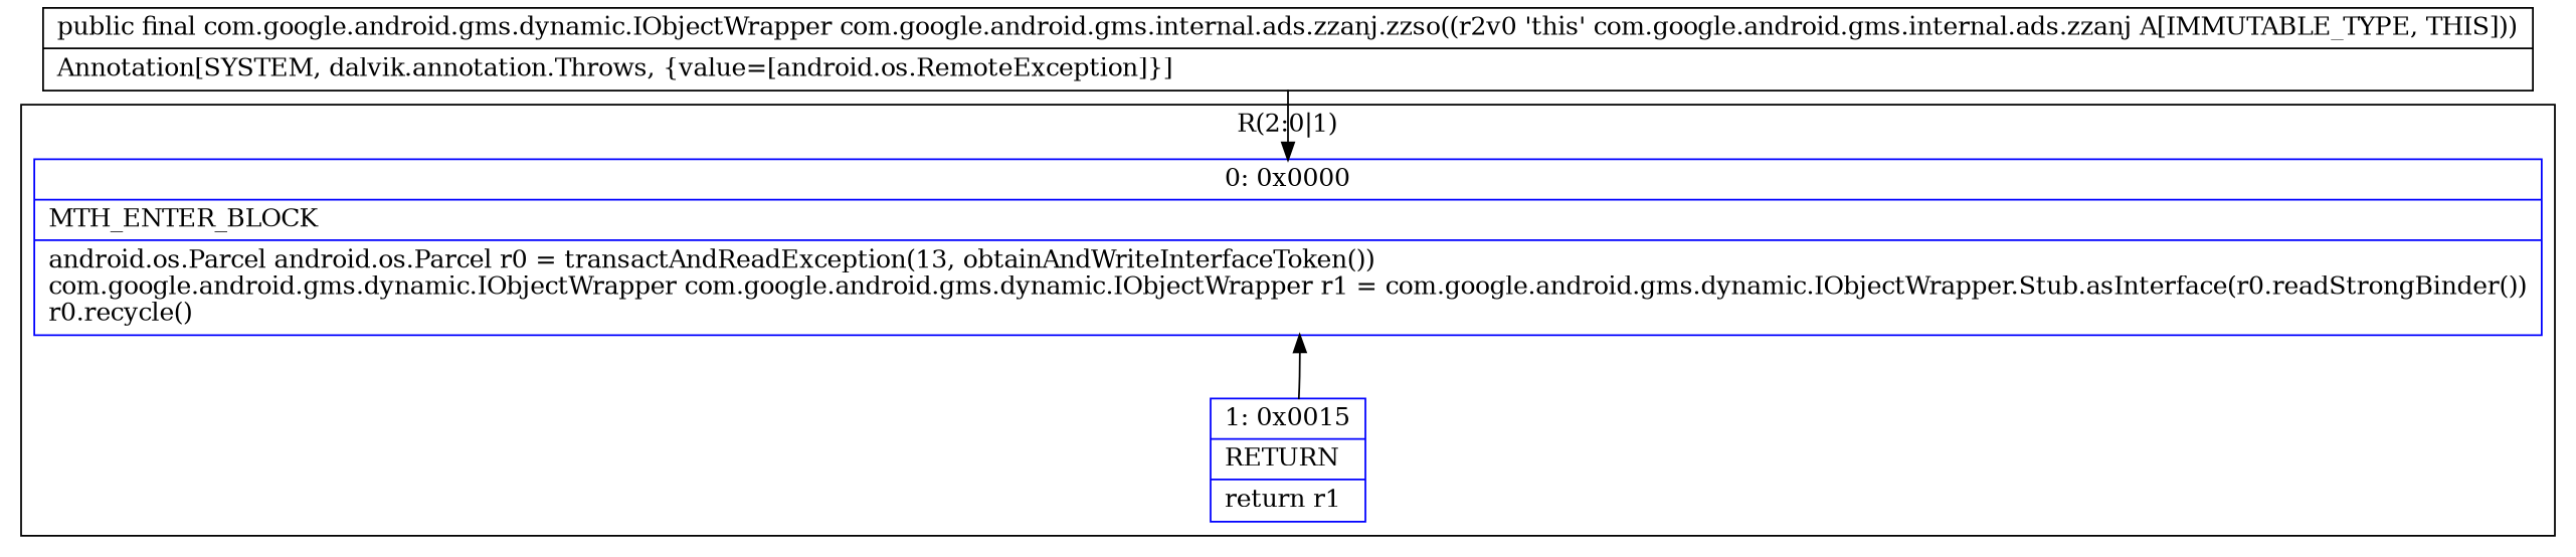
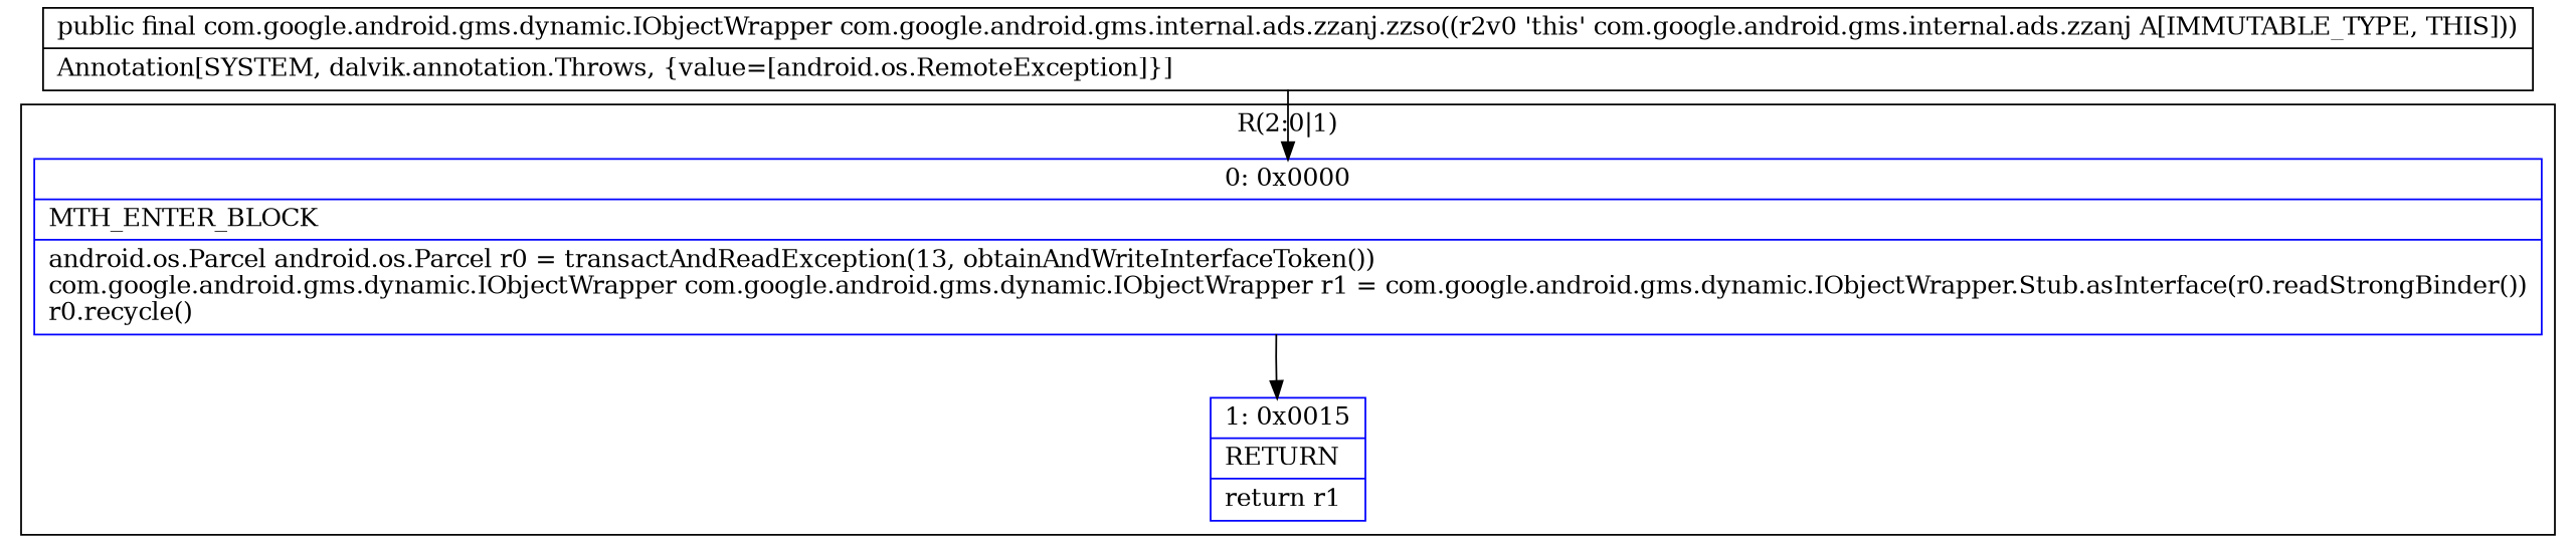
  digraph {
    node [color=blue shape=record]
    n1 [label="{0\:\ 0x0000|MTH_ENTER_BLOCK\l|android.os.Parcel android.os.Parcel r0 = transactAndReadException(13, obtainAndWriteInterfaceToken())\lcom.google.android.gms.dynamic.IObjectWrapper com.google.android.gms.dynamic.IObjectWrapper r1 = com.google.android.gms.dynamic.IObjectWrapper.Stub.asInterface(r0.readStrongBinder())\lr0.recycle()\l}"]
    n2 [label="{1\:\ 0x0015|RETURN\l|return r1\l}"]
    n3 [label="{public final com.google.android.gms.dynamic.IObjectWrapper com.google.android.gms.internal.ads.zzanj.zzso((r2v0 'this' com.google.android.gms.internal.ads.zzanj A[IMMUTABLE_TYPE, THIS]))  | Annotation[SYSTEM, dalvik.annotation.Throws, \{value=[android.os.RemoteException]\}]\l}" color=""]
    subgraph cluster_1 {
      label="R(2:0|1)"
      n1
      n2
    }
-   n2 -> n1
+   n1 -> n2
    n3 -> n1
  }
